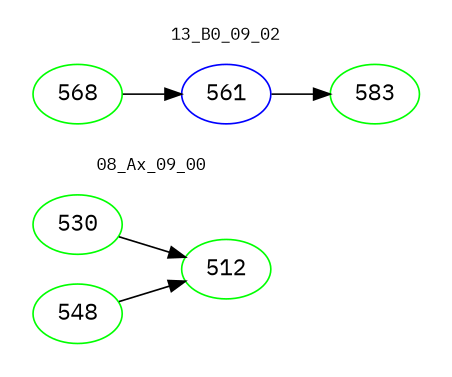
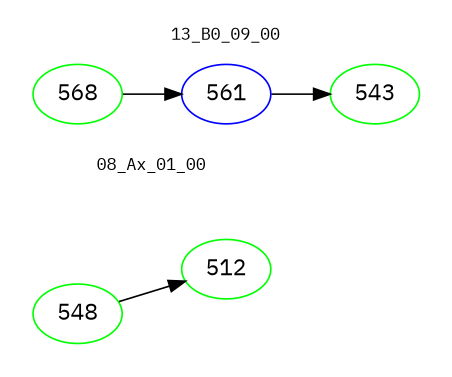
  digraph {
    fontname="IBM Plex Mono"
    rankdir=LR
    node [color=green fontname="IBM Plex Mono"]
    edge [color=black fontname="IBM Plex Mono"]
-   n1 [label=530]
    n2 [label=512]
    n3 [label=548]
    n4 [label=568]
    n5 [color=blue label=561]
-   n6 [label=583]
+   n6 [label=543]
    subgraph cluster_1 {
      color=white
      fontsize=10
-     label="08_Ax_09_00"
-     n1
+     label="08_Ax_01_00"
      n2
      n3
    }
    subgraph cluster_2 {
      color=white
      fontsize=10
-     label="13_B0_09_02"
+     label="13_B0_09_00"
      n4
      n5
      n6
    }
-   n1 -> n2
    n3 -> n2
    n4 -> n5
    n5 -> n6
  }
